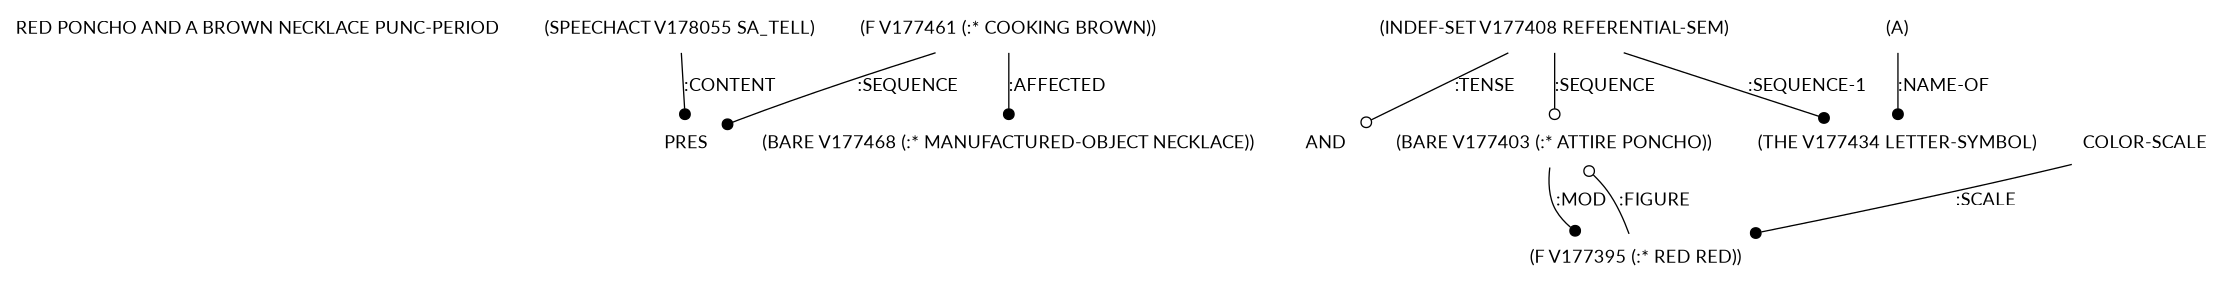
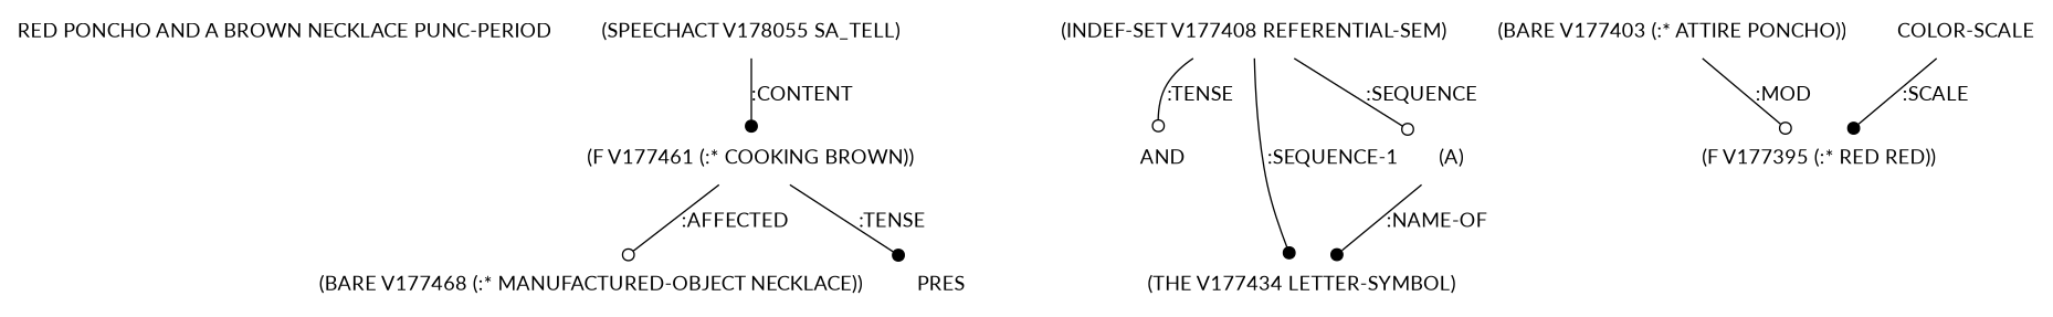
  digraph {
    fontname=Lato
    node [color=purple fontname=Lato shape=none]
    edge [arrowhead=dot fontname=Lato]
    "RED PONCHO AND A BROWN NECKLACE PUNC-PERIOD"
    n2 [color=deeppink label="(SPEECHACT V178055 SA_TELL)"]
    n3 [label="(F V177461 (:* COOKING BROWN))"]
    n4 [label="(BARE V177468 (:* MANUFACTURED-OBJECT NECKLACE))"]
    n5 [color=deeppink label=PRES]
    n6 [color=blue label="(INDEF-SET V177408 REFERENTIAL-SEM)"]
    n7 [color=blue label=AND]
    n8 [color=black label="(BARE V177403 (:* ATTIRE PONCHO))"]
    n9 [color=deeppink label="(THE V177434 LETTER-SYMBOL)"]
    n10 [color=black label="(F V177395 (:* RED RED))"]
    n11 [label="(A)"]
    n12 [color=deeppink label="COLOR-SCALE"]
-   n2 -> n5 [label=":CONTENT"]
-   n3 -> n4 [label=":AFFECTED"]
-   n3 -> n5 [label=":SEQUENCE"]
+   n2 -> n3 [label=":CONTENT"]
+   n3 -> n4 [arrowhead=odot label=":AFFECTED"]
+   n3 -> n5 [label=":TENSE"]
    n6 -> n7 [arrowhead=odot label=":TENSE"]
-   n6 -> n8 [arrowhead=odot label=":SEQUENCE"]
+   n6 -> n11 [arrowhead=odot label=":SEQUENCE"]
    n6 -> n9 [label=":SEQUENCE-1"]
-   n8 -> n10 [label=":MOD"]
-   n10 -> n8 [arrowhead=odot label=":FIGURE"]
+   n8 -> n10 [arrowhead=odot label=":MOD"]
    n11 -> n9 [label=":NAME-OF"]
    n12 -> n10 [label=":SCALE"]
  }
